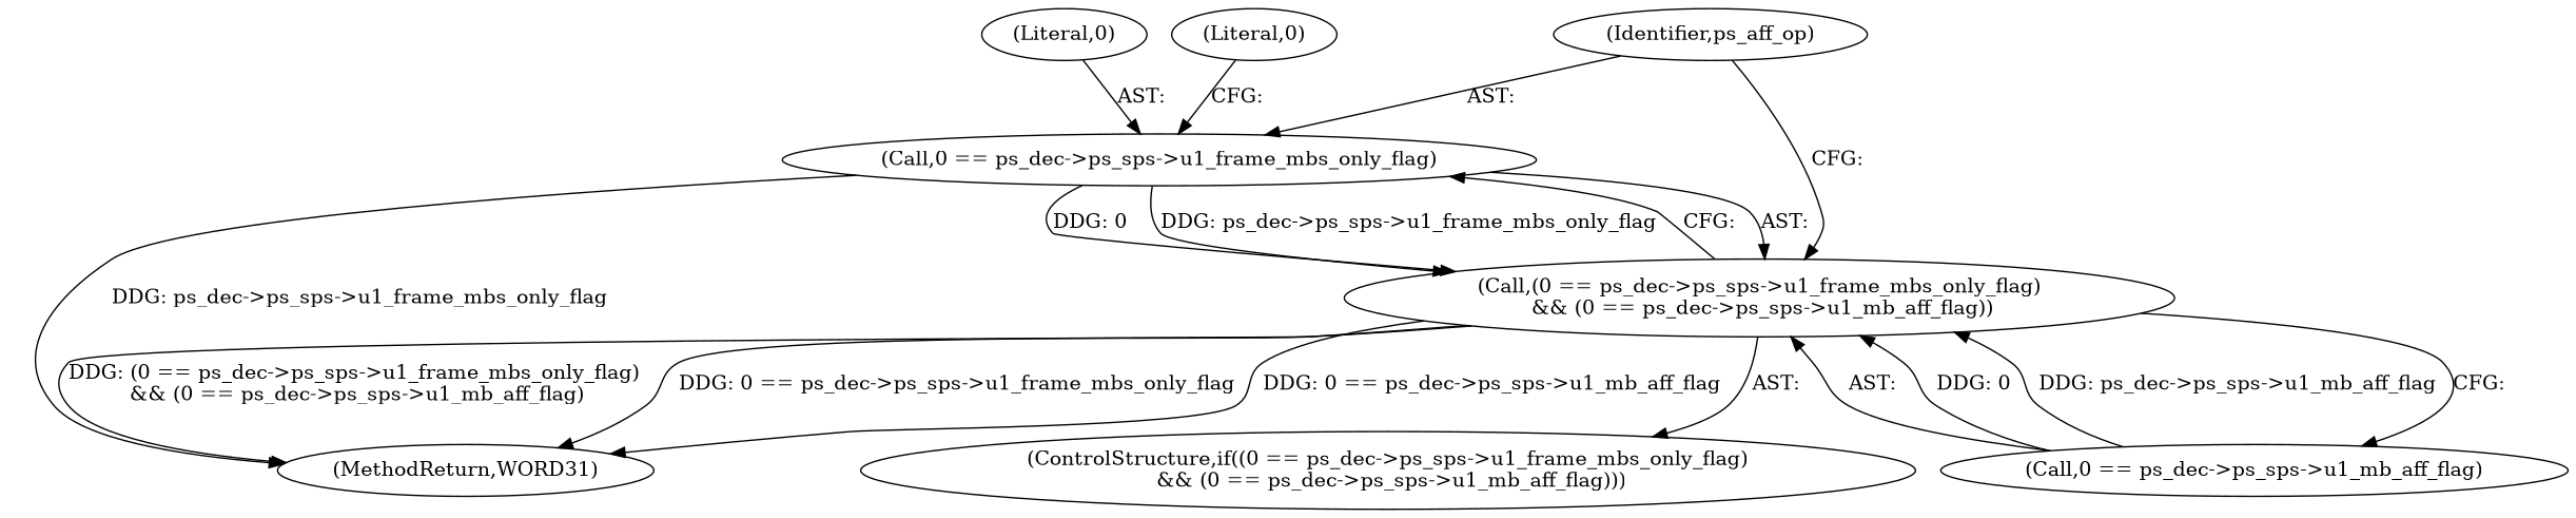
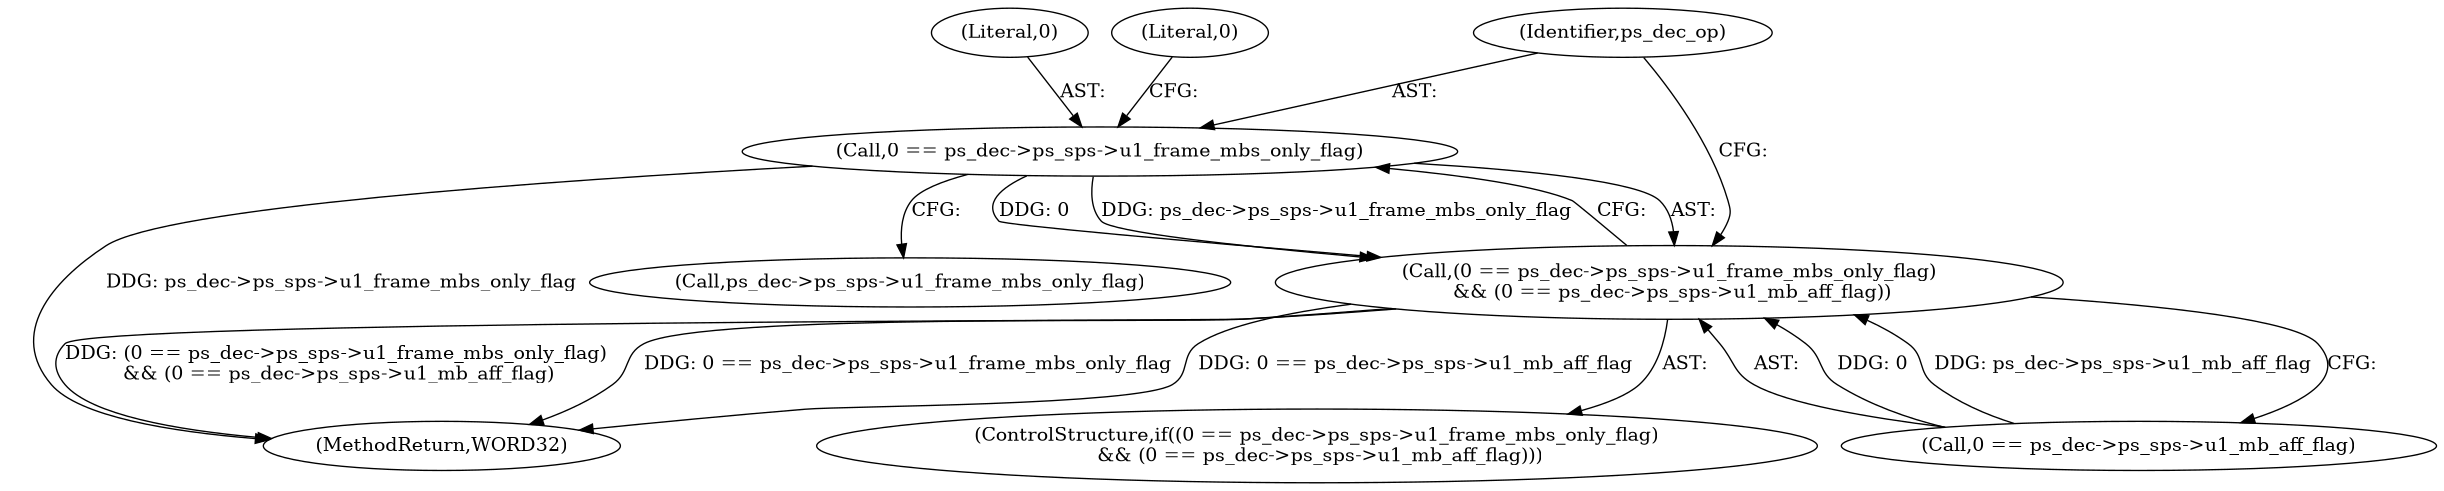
  digraph {
    n1 [label="(Call,0 == ps_dec->ps_sps->u1_frame_mbs_only_flag)"]
    n2 [label="(Call,(0 == ps_dec->ps_sps->u1_frame_mbs_only_flag)\n && (0 == ps_dec->ps_sps->u1_mb_aff_flag))"]
-   n4 [label="(MethodReturn,WORD31)"]
+   n3 [label="(Call,ps_dec->ps_sps->u1_frame_mbs_only_flag)"]
+   n4 [label="(MethodReturn,WORD32)"]
    n5 [label="(ControlStructure,if((0 == ps_dec->ps_sps->u1_frame_mbs_only_flag)\n && (0 == ps_dec->ps_sps->u1_mb_aff_flag)))"]
    n6 [label="(Call,0 == ps_dec->ps_sps->u1_mb_aff_flag)"]
    n7 [label="(Literal,0)"]
-   n8 [label="(Identifier,ps_aff_op)"]
+   n8 [label="(Identifier,ps_dec_op)"]
    n9 [label="(Literal,0)"]
    n1 -> n2 [label="AST: "]
    n1 -> n2 [label="DDG: 0"]
    n1 -> n2 [label="DDG: ps_dec->ps_sps->u1_frame_mbs_only_flag"]
+   n1 -> n3 [label="CFG: "]
    n1 -> n4 [label="DDG: ps_dec->ps_sps->u1_frame_mbs_only_flag"]
    n2 -> n1 [label="CFG: "]
    n2 -> n4 [label="DDG: 0 == ps_dec->ps_sps->u1_frame_mbs_only_flag"]
    n2 -> n4 [label="DDG: 0 == ps_dec->ps_sps->u1_mb_aff_flag"]
    n2 -> n4 [label="DDG: (0 == ps_dec->ps_sps->u1_frame_mbs_only_flag)\n && (0 == ps_dec->ps_sps->u1_mb_aff_flag)"]
    n2 -> n5 [label="AST: "]
    n2 -> n6 [label="CFG: "]
    n6 -> n2 [label="AST: "]
    n6 -> n2 [label="DDG: 0"]
    n6 -> n2 [label="DDG: ps_dec->ps_sps->u1_mb_aff_flag"]
    n7 -> n1 [label="AST: "]
    n8 -> n1 [label="AST: "]
    n8 -> n2 [label="CFG: "]
    n9 -> n1 [label="CFG: "]
  }
